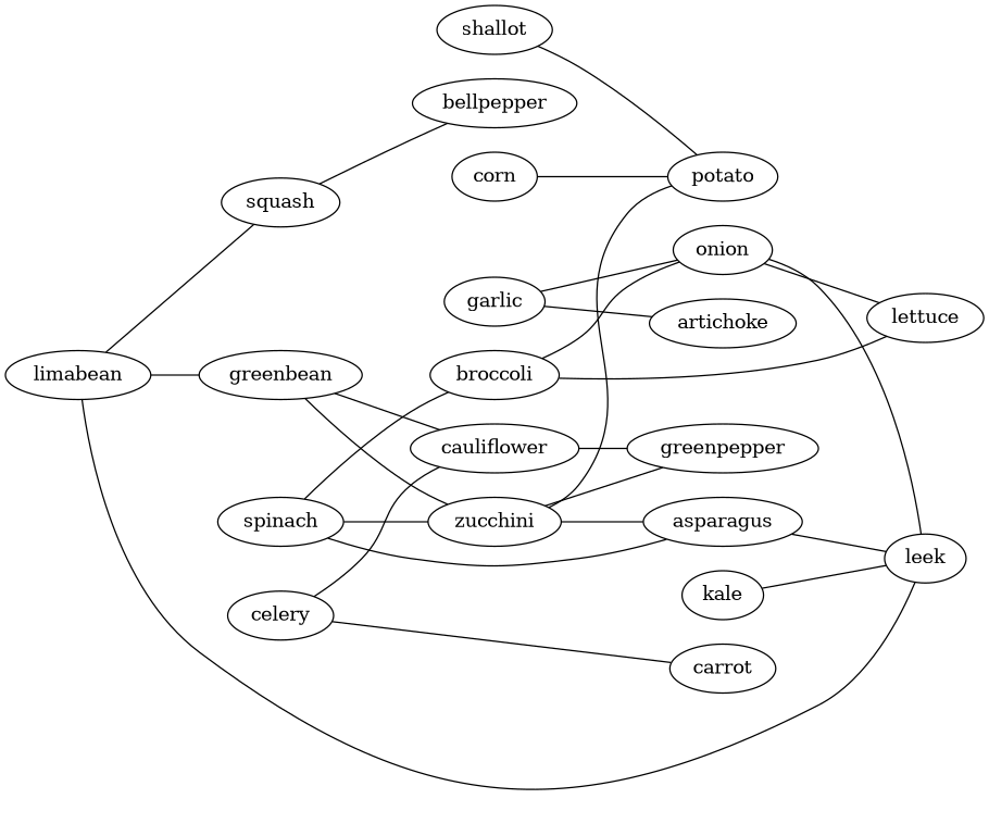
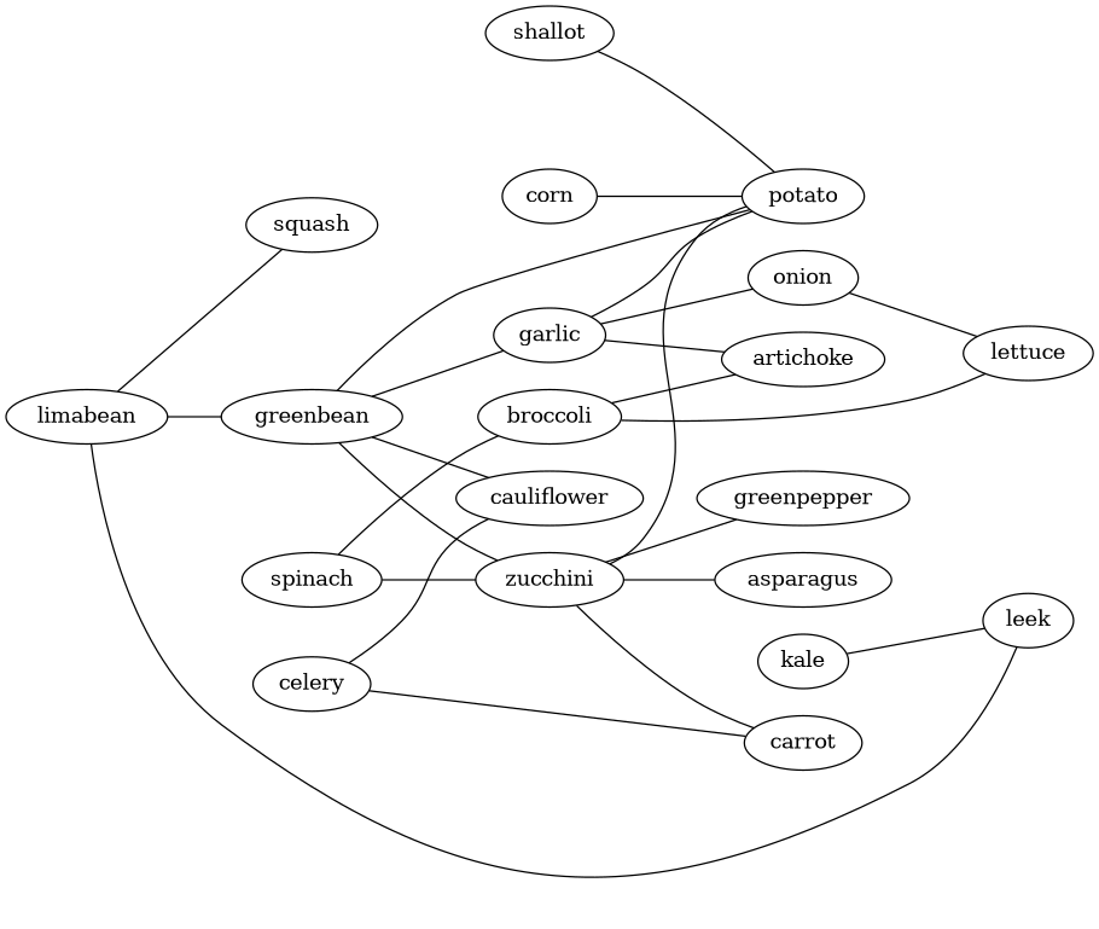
  strict graph {
    rankdir=LR
    edge [weight=1]
    kale
    leek
    spinach
    zucchini
    broccoli
    asparagus
    limabean
    greenbean
    squash
    cauliflower
    garlic
    potato
    carrot
    greenpepper
-   bellpepper
    lettuce
    artichoke
    onion
    celery
    corn
    shallot
    kale -- leek
    spinach -- zucchini
    spinach -- broccoli
-   spinach -- asparagus
    zucchini -- asparagus
    zucchini -- potato
+   zucchini -- carrot
    zucchini -- greenpepper
    broccoli -- lettuce
-   broccoli -- onion
-   asparagus -- leek
+   broccoli -- artichoke
    limabean -- leek
    limabean -- greenbean
    limabean -- squash
    greenbean -- zucchini
    greenbean -- cauliflower
-   squash -- bellpepper
-   cauliflower -- greenpepper
+   greenbean -- garlic
+   greenbean -- potato
+   garlic -- potato
    garlic -- artichoke
    garlic -- onion
-   onion -- leek
    onion -- lettuce
    celery -- cauliflower
    celery -- carrot
    corn -- potato
    shallot -- potato
  }
